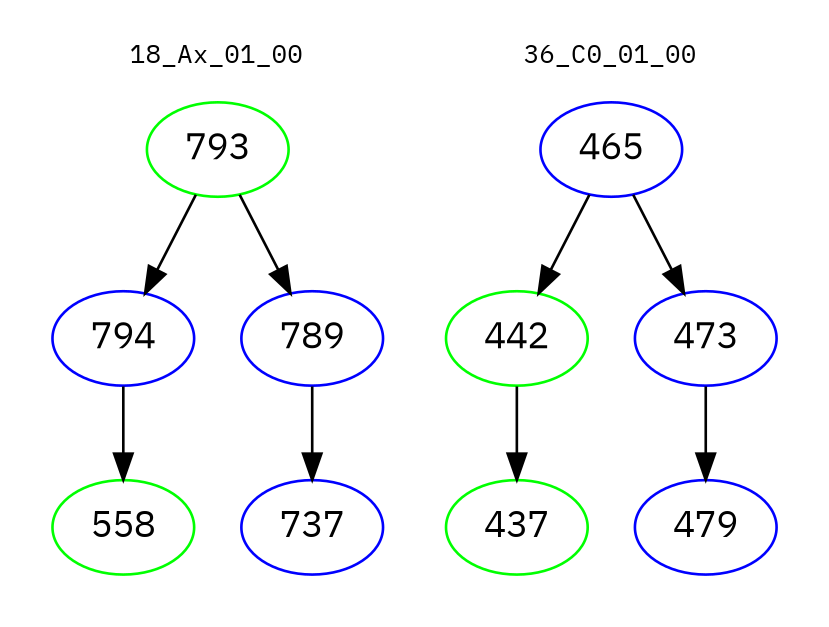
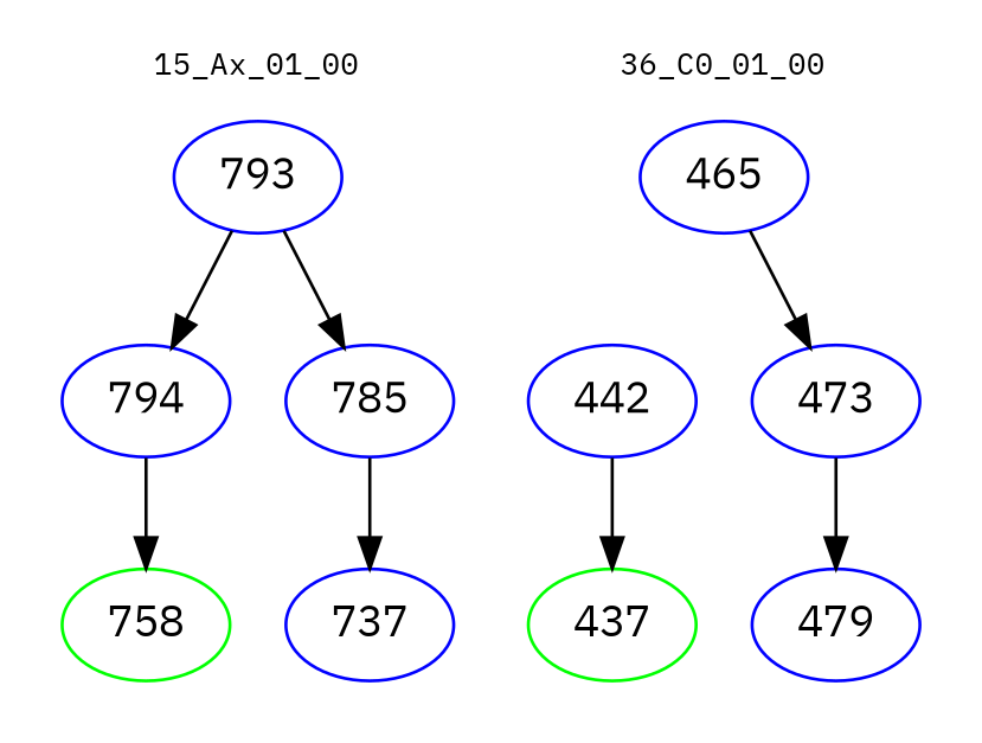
  digraph {
    fontname="IBM Plex Mono"
    node [color=blue fontname="IBM Plex Mono"]
    edge [color=black fontname="IBM Plex Mono"]
-   n1 [color=green label=793]
+   n1 [label=793]
    n2 [label=794]
-   n3 [label=789]
-   n4 [color=green label=558]
+   n3 [label=785]
+   n4 [color=green label=758]
    n5 [label=737]
    n6 [label=465]
-   n7 [color=green label=442]
+   n7 [label=442]
    n8 [label=473]
    n9 [color=green label=437]
    n10 [label=479]
    subgraph cluster_1 {
      color=white
      fontsize=10
-     label="18_Ax_01_00"
+     label="15_Ax_01_00"
      n1
      n2
      n3
      n4
      n5
    }
    subgraph cluster_2 {
      color=white
      fontsize=10
      label="36_C0_01_00"
      n6
      n7
      n8
      n9
      n10
    }
    n1 -> n2
    n1 -> n3
    n2 -> n4
    n3 -> n5
-   n6 -> n7
    n6 -> n8
    n7 -> n9
    n8 -> n10
  }
